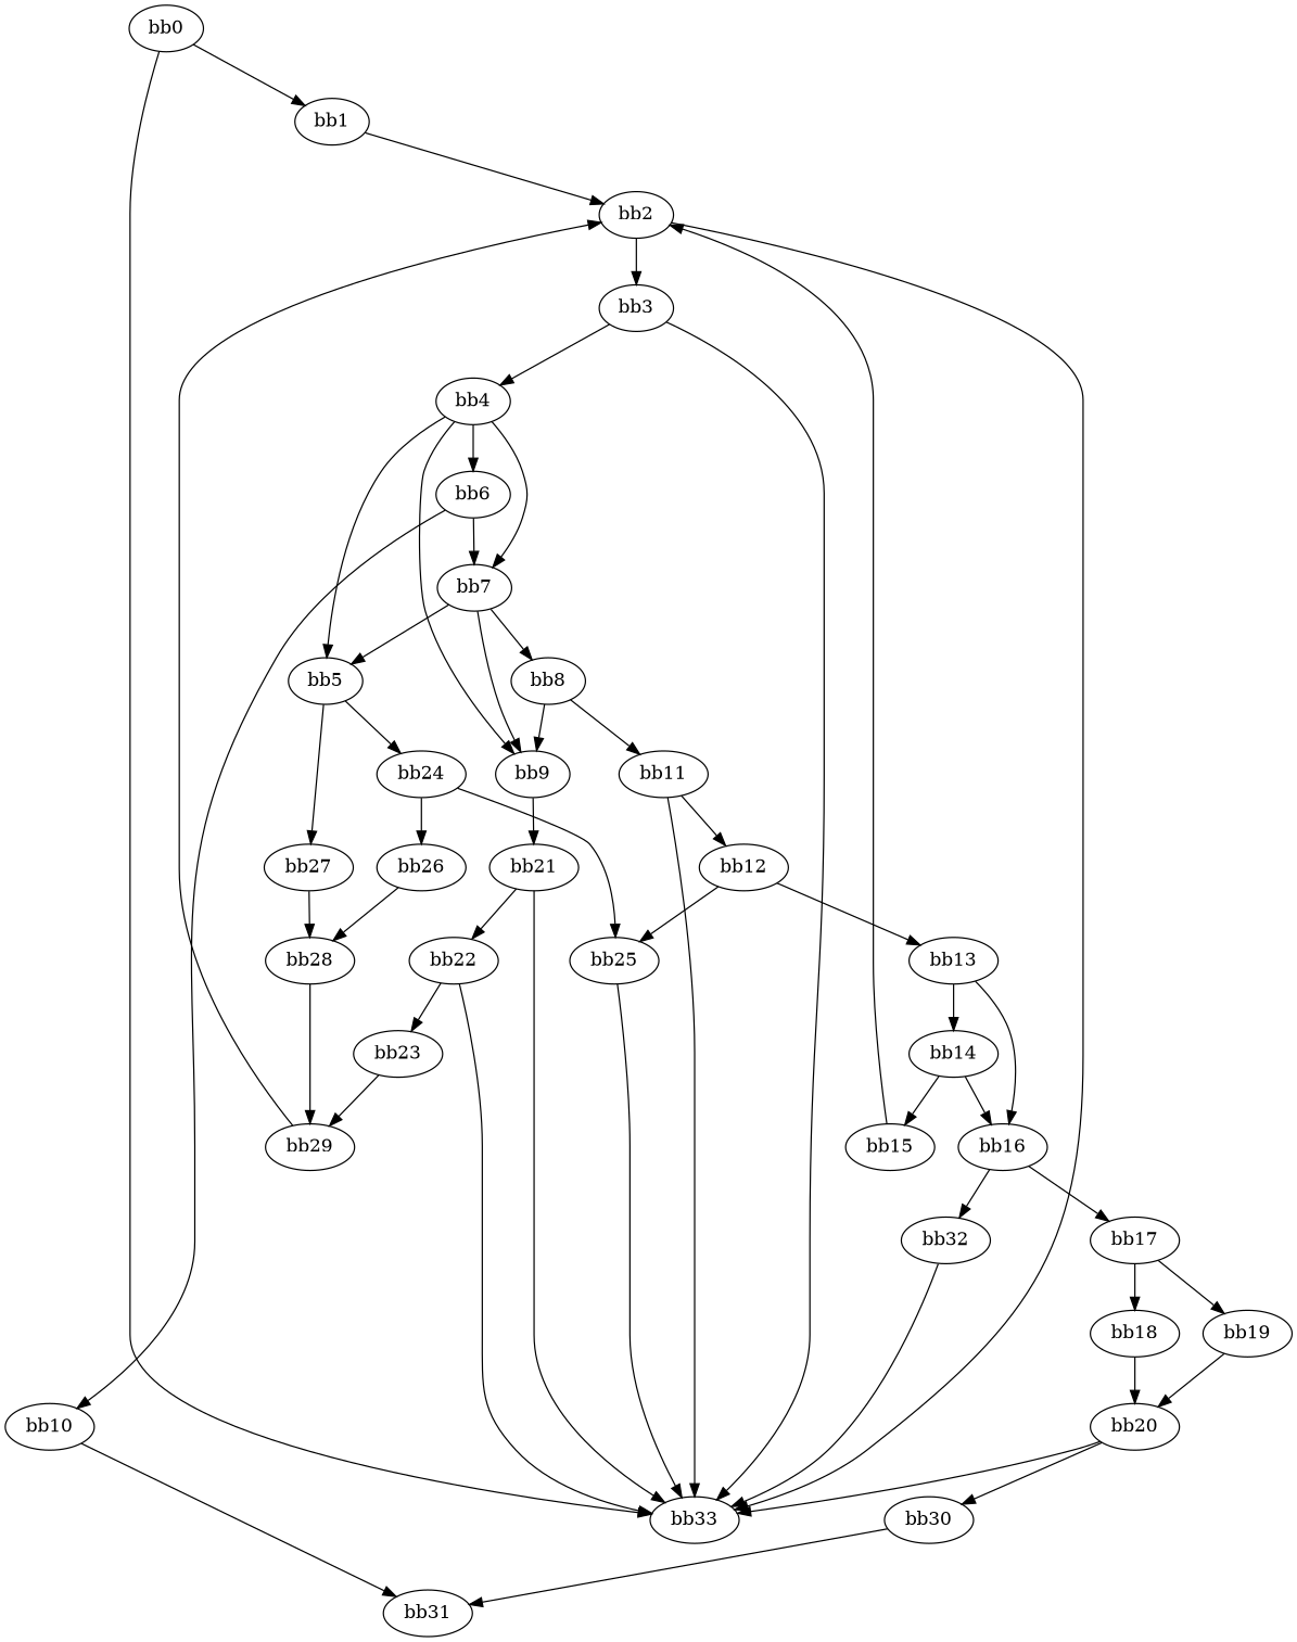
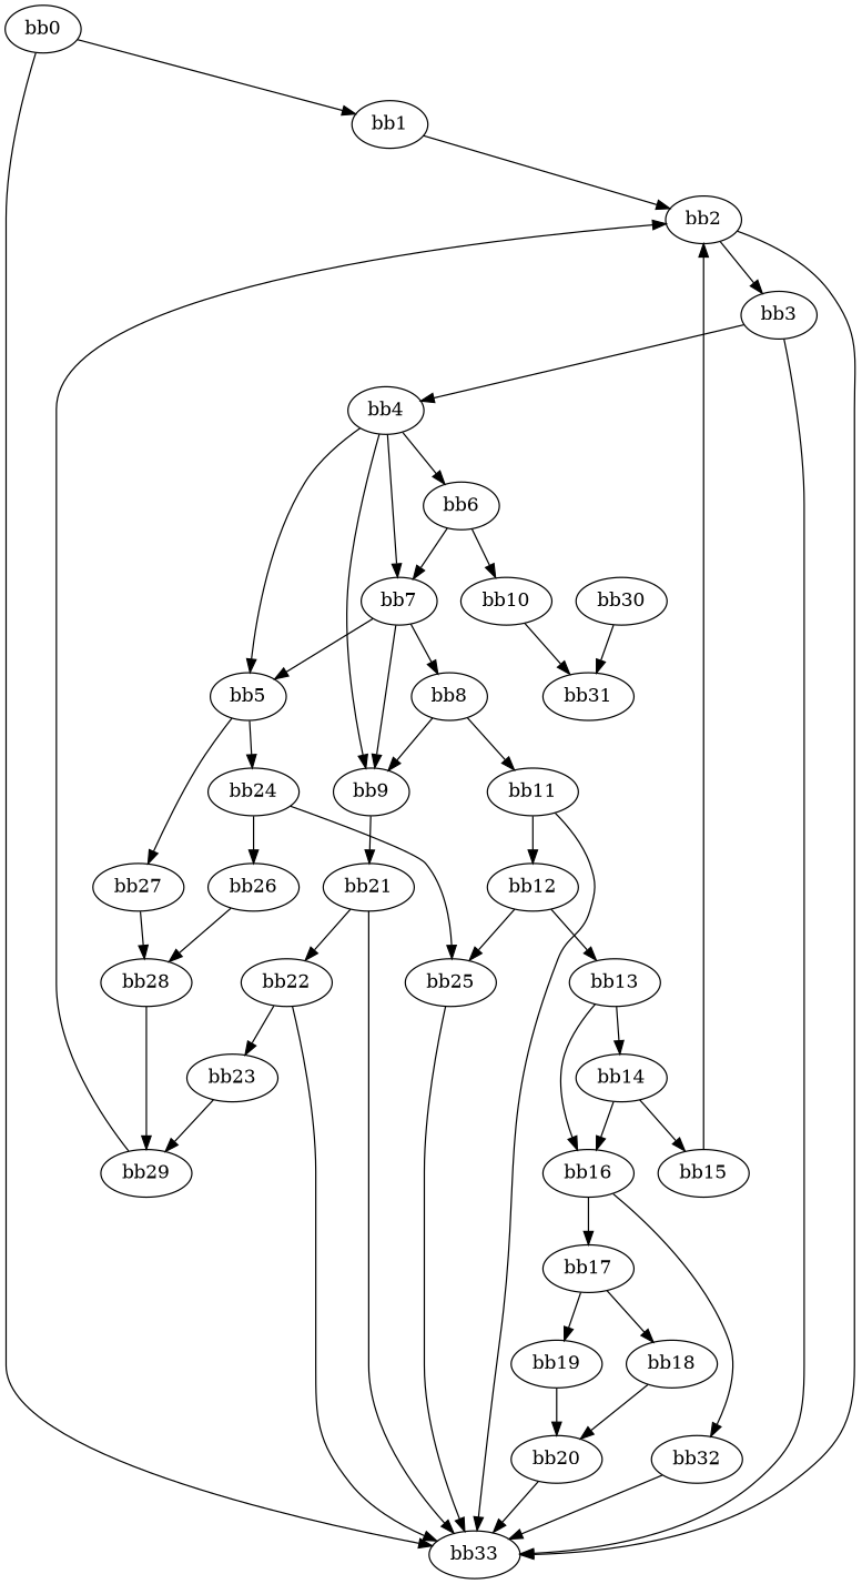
  digraph {
    n1 [label="bb0\l"]
    n2 [label="bb1\l"]
    n3 [label="bb33\l"]
    n4 [label="bb2\l"]
    n5 [label="bb3\l"]
    n6 [label="bb4\l"]
    n7 [label="bb5\l"]
    n8 [label="bb6\l"]
    n9 [label="bb7\l"]
    n10 [label="bb9\l"]
    n11 [label="bb24\l"]
    n12 [label="bb27\l"]
    n13 [label="bb10\l"]
    n14 [label="bb8\l"]
    n15 [label="bb21\l"]
    n16 [label="bb25\l"]
    n17 [label="bb26\l"]
    n18 [label="bb28\l"]
    n19 [label="bb31\l"]
    n20 [label="bb11\l"]
    n21 [label="bb12\l"]
    n22 [label="bb22\l"]
    n23 [label="bb13\l"]
    n24 [label="bb14\l"]
    n25 [label="bb16\l"]
    n26 [label="bb15\l"]
    n27 [label="bb17\l"]
    n28 [label="bb32\l"]
    n29 [label="bb18\l"]
    n30 [label="bb19\l"]
    n31 [label="bb20\l"]
    n32 [label="bb30\l"]
    n33 [label="bb23\l"]
    n34 [label="bb29\l"]
    n1 -> n2
    n1 -> n3
    n2 -> n4
    n4 -> n3
    n4 -> n5
    n5 -> n3
    n5 -> n6
    n6 -> n7
    n6 -> n8
    n6 -> n9
    n6 -> n10
    n7 -> n11
    n7 -> n12
    n8 -> n9
    n8 -> n13
    n9 -> n7
    n9 -> n10
    n9 -> n14
    n10 -> n15
    n11 -> n16
    n11 -> n17
    n12 -> n18
    n13 -> n19
    n14 -> n10
    n14 -> n20
    n15 -> n3
    n15 -> n22
    n16 -> n3
    n17 -> n18
    n18 -> n34
    n20 -> n3
    n20 -> n21
    n21 -> n16
    n21 -> n23
    n22 -> n3
    n22 -> n33
    n23 -> n24
    n23 -> n25
    n24 -> n25
    n24 -> n26
    n25 -> n27
    n25 -> n28
    n26 -> n4
    n27 -> n29
    n27 -> n30
    n28 -> n3
    n29 -> n31
    n30 -> n31
    n31 -> n3
-   n31 -> n32
    n32 -> n19
    n33 -> n34
    n34 -> n4
  }
